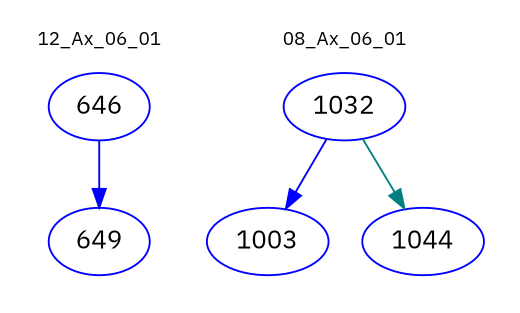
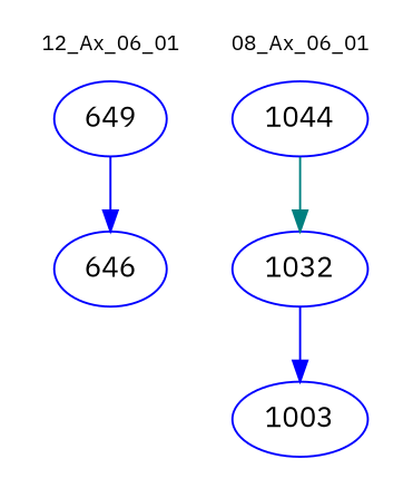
  digraph {
    fontname="IBM Plex Sans"
    node [color=blue fontname="IBM Plex Sans"]
    edge [color=blue fontname="IBM Plex Sans"]
    n1 [label=649]
    n2 [label=646]
    n3 [label=1032]
    n4 [label=1003]
    n5 [label=1044]
    subgraph cluster_1 {
      color=white
      fontsize=10
      label="12_Ax_06_01"
      n1
      n2
    }
    subgraph cluster_2 {
      color=white
      fontsize=10
      label="08_Ax_06_01"
      n3
      n4
      n5
    }
-   n2 -> n1
+   n1 -> n2
    n3 -> n4
-   n3 -> n5 [color=teal]
+   n5 -> n3 [color=teal]
  }
